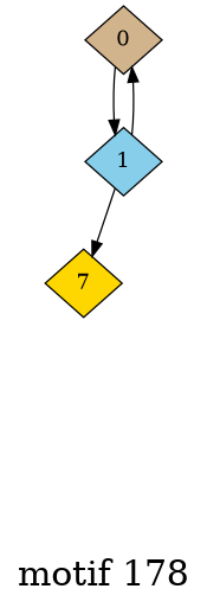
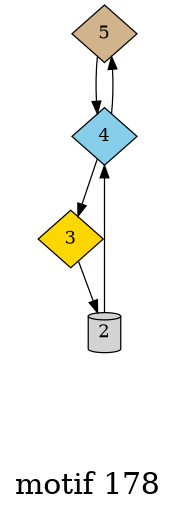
  digraph {
    fontsize=24
    label="\nmotif 178\n"
    splines=false
    node [shape=diamond style=filled]
-   0 [fillcolor=tan height=0.3 width=0.3]
-   1 [fillcolor=skyblue height=0.3 width=0.3]
-   3 [fillcolor=gold height=0.3 width=0.3 label=7]
+   0 [fillcolor=tan height=0.3 width=0.3 label=5]
+   1 [fillcolor=skyblue height=0.3 width=0.3 label=4]
+   3 [fillcolor=gold height=0.3 width=0.3]
+   2 [fillcolor=lightgrey height=0.3 shape=cylinder width=0.3]
    0 -> 1
    1 -> 0
    1 -> 3
+   3 -> 2
+   2 -> 1
  }
